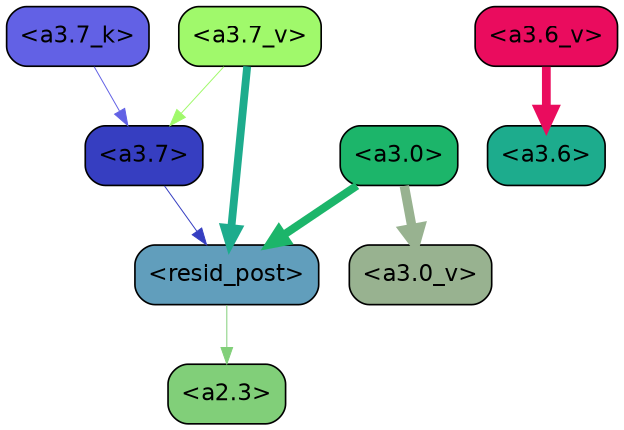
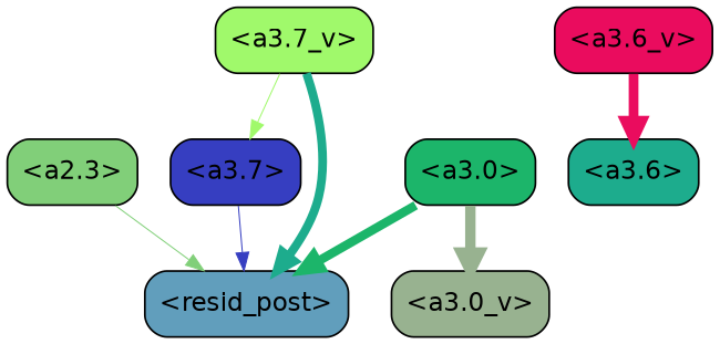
  strict digraph {
    splines=true
    node [color=black fontname=Helvetica shape=box style="filled, rounded"]
    edge [penwidth=0.6]
    "<a3.7>" [fillcolor="#363ec1"]
    "<resid_post>" [fillcolor="#619ebc"]
    "<a3.6>" [fillcolor="#1dac8d"]
    "<a3.0>" [fillcolor="#1cb56a"]
    "<a3.0_v>" [fillcolor="#98b290"]
    "<a2.3>" [fillcolor="#81cf79"]
-   "<a3.7_k>" [fillcolor="#6261e5"]
    "<a3.7_v>" [fillcolor="#a0f96b"]
    "<a3.6_v>" [fillcolor="#ea0c5e"]
    "<a3.7>" -> "<resid_post>" [color="#363ec1"]
    "<a3.0>" -> "<resid_post>" [color="#1cb56a" penwidth=4.904066681861877]
    "<a3.0>" -> "<a3.0_v>" [color="#98b290" penwidth=5.680712580680847]
-   "<resid_post>" -> "<a2.3>" [color="#81cf79"]
-   "<a3.7_k>" -> "<a3.7>" [color="#6261e5"]
+   "<a2.3>" -> "<resid_post>" [color="#81cf79"]
    "<a3.7_v>" -> "<a3.7>" [color="#a0f96b"]
    "<a3.7_v>" -> "<resid_post>" [color="#1dac8d" penwidth=4.751592040061951]
    "<a3.6_v>" -> "<a3.6>" [color="#ea0c5e" penwidth=5.297133803367615]
  }
